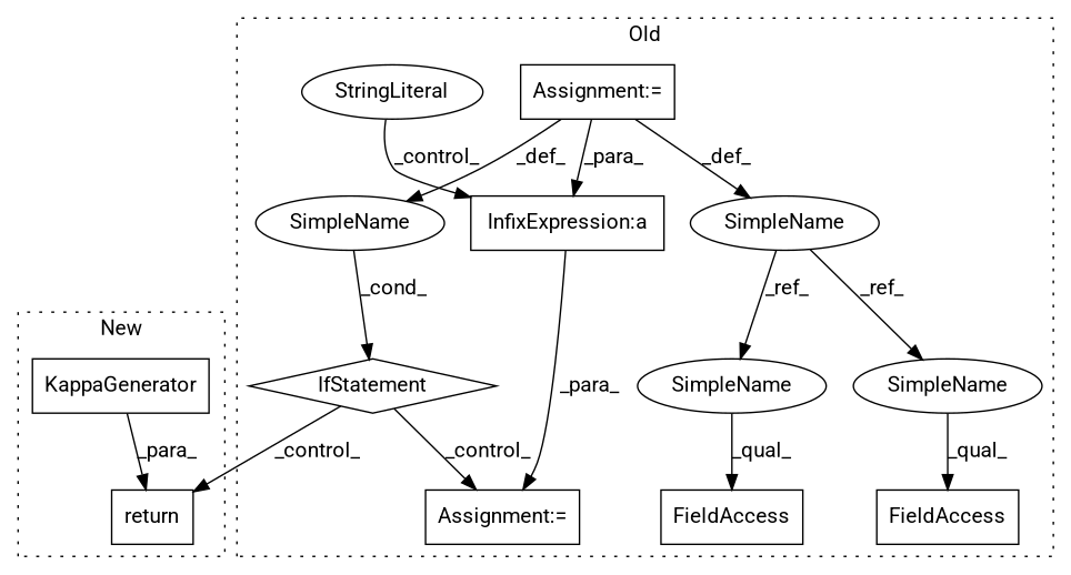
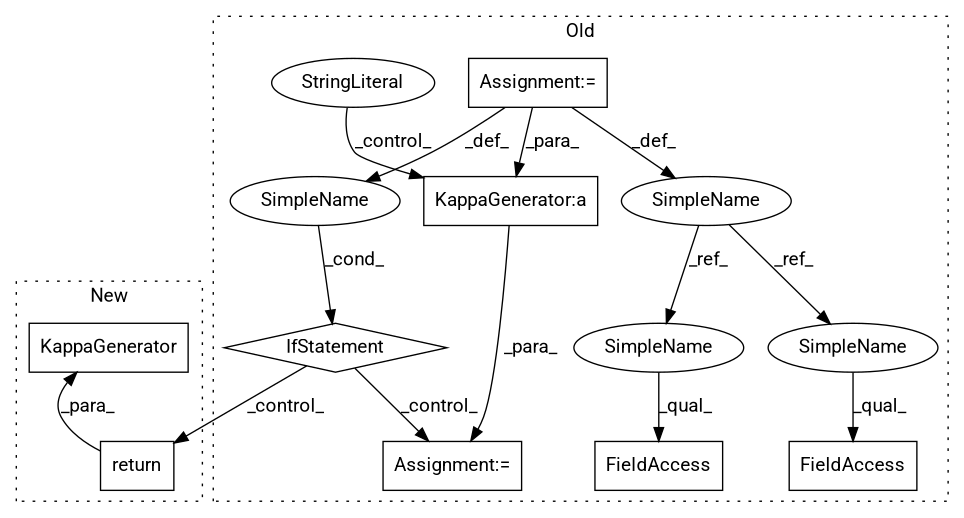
  digraph {
    fontname=Roboto
    node [a=42 fontname=Roboto l=2 s=6276 shape=box]
    edge [fontname=Roboto]
    n1 [a=25 l="4,2" label=IfStatement s="6636,6662" shape=diamond]
    n2 [label=SimpleName shape=ellipse l="" s=""]
    n3 [a=7 l=1 label="Assignment:=" s=6675]
    n4 [a=7 label="Assignment:="]
    n5 [a=22 l=14 label=FieldAccess s=6640]
    n6 [a=22 l=18 label=FieldAccess s=6307]
-   n7 [a=27 l=10 label="InfixExpression:a" s=6684]
+   n7 [a=27 l=10 label="KappaGenerator:a" s=6684]
    n8 [label=SimpleName shape=ellipse]
    n9 [a=45 l=7 label=StringLiteral s=6677 shape=ellipse]
    n10 [label=SimpleName s=6307 shape=ellipse]
    n11 [label=SimpleName s=6640 shape=ellipse]
    n12 [a=32 l="15,1" label=KappaGenerator s="9560,9579"]
    n13 [a=41 l=7 label=return s=9553]
    subgraph cluster_1 {
      label=Old
      style=dotted
      n1
      n2
      n3
      n4
      n5
      n6
      n7
      n8
      n9
      n10
      n11
    }
    subgraph cluster_2 {
      label=New
      style=dotted
      n12
      n13
    }
    n1 -> n3 [label=_control_]
    n1 -> n13 [label=_control_]
    n2 -> n1 [label=_cond_]
    n4 -> n2 [label=_def_]
    n4 -> n7 [label=_para_]
    n4 -> n8 [label=_def_]
    n7 -> n3 [label=_para_]
    n8 -> n10 [label=_ref_]
    n8 -> n11 [label=_ref_]
    n9 -> n7 [label=_control_]
    n10 -> n6 [label=_qual_]
    n11 -> n5 [label=_qual_]
-   n12 -> n13 [label=_para_]
+   n13 -> n12 [label=_para_]
  }
